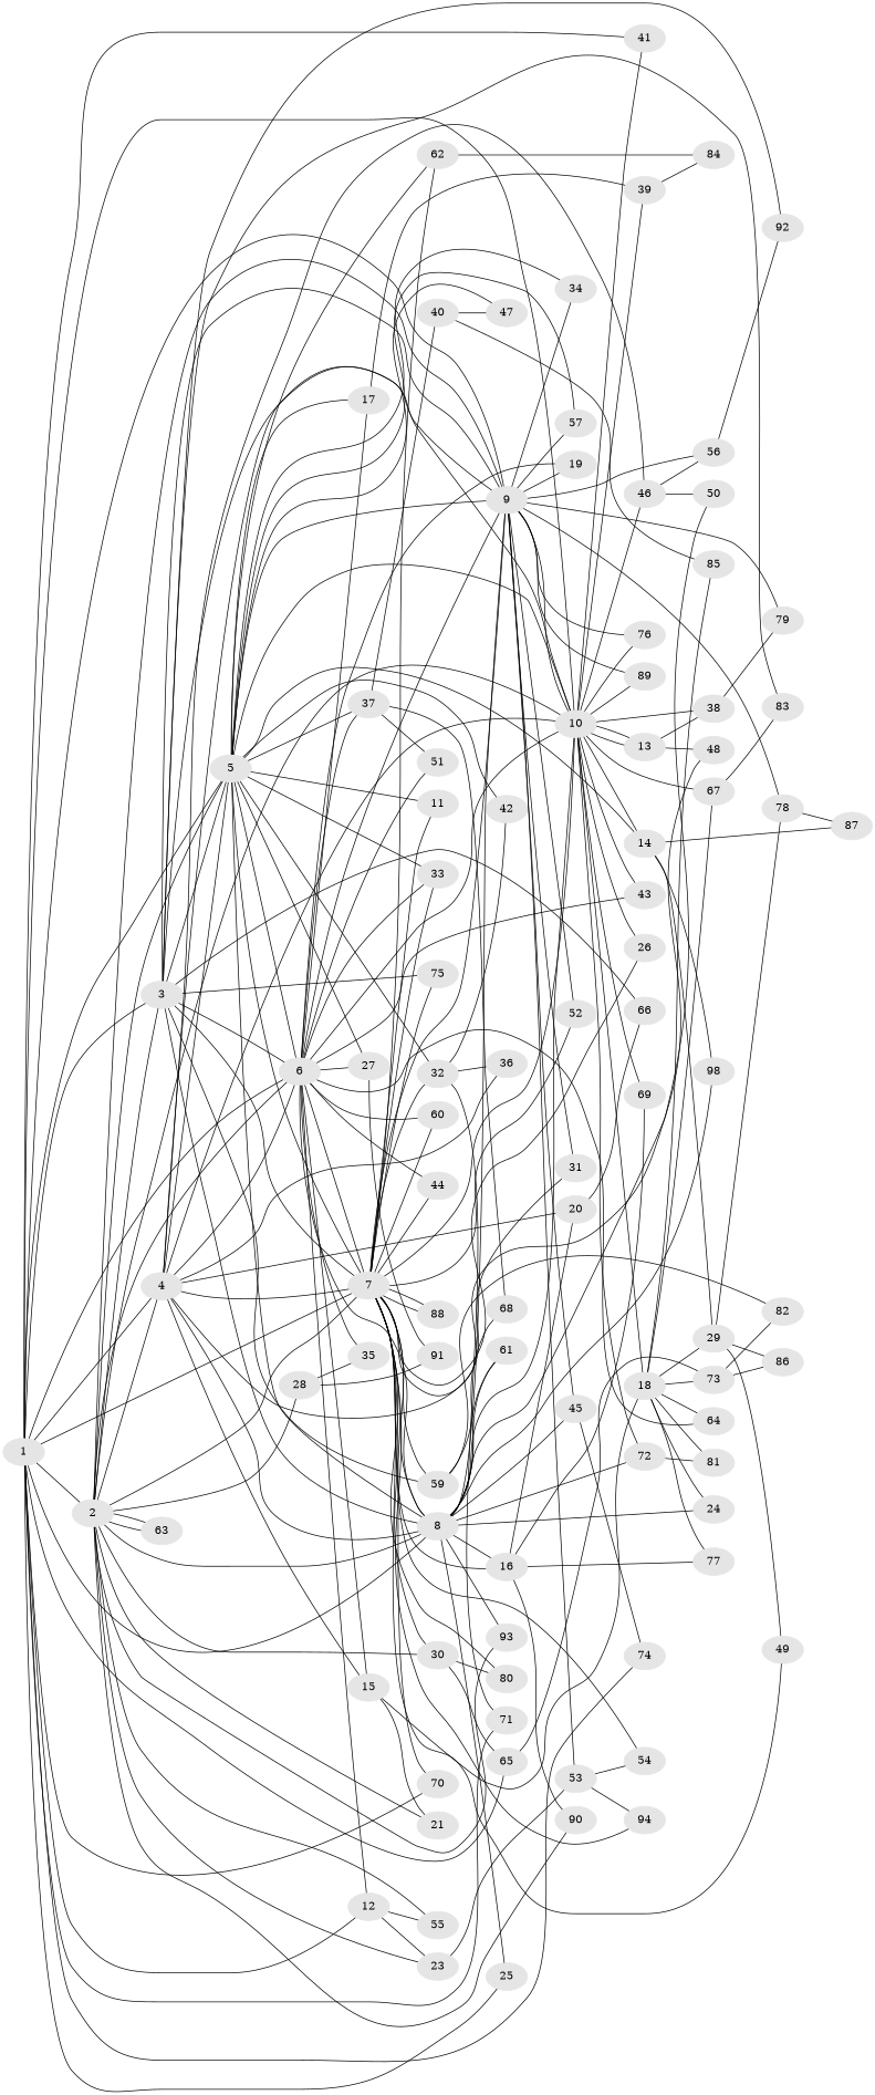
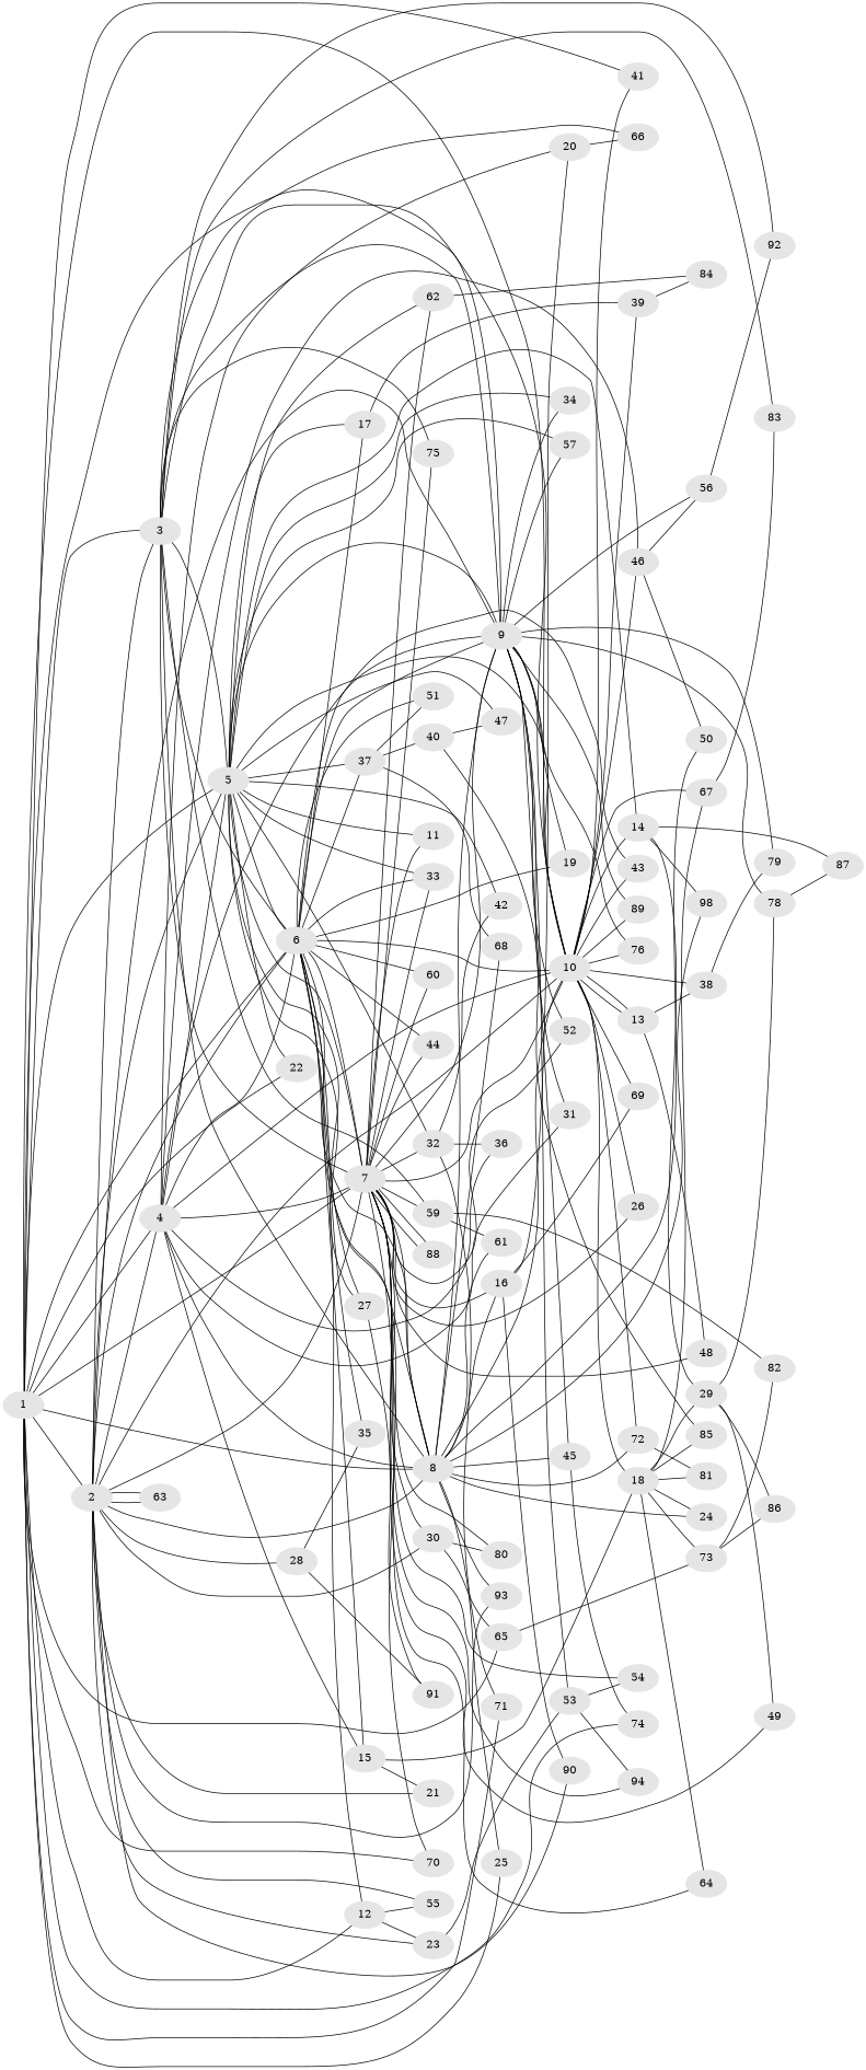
  graph {
    rankdir=LR
    node [color=gray90 style=filled]
    1
    2
    3
    4
    5
    6
    7
    8
    9
    10
    12
+   22
    25
    41
    65
    70
    71
    74
    21
    23
    28
    30
    55
    63
    90
    93
    59
    66
    75
    83
    92
    15
    20
    31
    36
    46
    11
    14
    17
    27
    32
    33
    34
    37
    42
    47
    57
    62
    19
    35
    43
    44
    51
    60
    64
    16
    26
    48
    49
    52
    54
    80
    88
    94
    24
    45
    50
    n68 [label=98]
    61
    68
    72
    53
    56
    76
    78
    79
    89
    13
    18
    38
    39
    67
    69
    73
    91
    40
    85
    82
    29
    87
    84
-   77
    81
    86
    1 -- 2
    1 -- 3
    1 -- 4
    1 -- 5
    1 -- 6
    1 -- 7
    1 -- 8
    1 -- 9
    1 -- 10
    1 -- 12
+   1 -- 22
    1 -- 25
    1 -- 41
    1 -- 65
    1 -- 70
    1 -- 71
    1 -- 74
    2 -- 3
    2 -- 4
    2 -- 5
    2 -- 6
    2 -- 7
    2 -- 8
    2 -- 9
    2 -- 10
    2 -- 21
    2 -- 23
    2 -- 28
    2 -- 30
    2 -- 55
    2 -- 63
    2 -- 63
    2 -- 90
    2 -- 93
    3 -- 5
    3 -- 6
    3 -- 7
    3 -- 8
    3 -- 9
    3 -- 10
    3 -- 59
    3 -- 66
    3 -- 75
    3 -- 83
    3 -- 92
    4 -- 5
    4 -- 6
    4 -- 7
    4 -- 8
    4 -- 9
    4 -- 10
    4 -- 15
    4 -- 20
    4 -- 31
    4 -- 36
    4 -- 46
    5 -- 6
    5 -- 7
    5 -- 8
    5 -- 9
    5 -- 10
+   5 -- 22
    5 -- 11
    5 -- 14
    5 -- 17
    5 -- 27
    5 -- 32
    5 -- 33
    5 -- 34
    5 -- 37
    5 -- 42
    5 -- 47
    5 -- 57
    5 -- 62
    6 -- 7
    6 -- 8
    6 -- 9
    6 -- 10
    6 -- 12
    6 -- 15
    6 -- 17
    6 -- 27
    6 -- 33
    6 -- 37
    6 -- 19
    6 -- 35
    6 -- 43
    6 -- 44
    6 -- 51
    6 -- 60
    6 -- 64
    7 -- 8
    7 -- 9
    7 -- 10
    7 -- 70
    7 -- 30
    7 -- 59
    7 -- 75
    7 -- 11
    7 -- 32
    7 -- 33
    7 -- 62
    7 -- 44
    7 -- 60
    7 -- 16
    7 -- 26
    7 -- 48
    7 -- 49
    7 -- 52
    7 -- 54
    7 -- 80
    7 -- 88
    7 -- 88
    7 -- 94
    8 -- 9
    8 -- 10
    8 -- 25
    8 -- 93
    8 -- 16
    8 -- 24
    8 -- 45
    8 -- 50
    8 -- n68
    8 -- 61
    8 -- 68
    8 -- 72
    9 -- 10
    9 -- 31
    9 -- 34
    9 -- 57
    9 -- 19
    9 -- 52
    9 -- 45
    9 -- 53
    9 -- 56
    9 -- 76
    9 -- 78
    9 -- 79
    9 -- 89
    10 -- 41
    10 -- 46
    10 -- 14
    10 -- 43
    10 -- 26
    10 -- 72
    10 -- 76
    10 -- 89
    10 -- 13
    10 -- 13
    10 -- 18
    10 -- 38
    10 -- 39
    10 -- 67
    10 -- 69
    12 -- 23
    12 -- 55
    65 -- 73
    23 -- 53
    28 -- 35
    28 -- 91
    30 -- 65
    30 -- 80
    59 -- 61
    59 -- 82
    15 -- 21
    15 -- 18
    20 -- 66
    46 -- 50
    46 -- 56
    14 -- n68
    14 -- 29
    14 -- 87
    17 -- 39
    27 -- 91
    32 -- 71
    32 -- 36
    32 -- 42
    37 -- 51
    37 -- 68
    37 -- 40
    62 -- 84
    16 -- 90
    16 -- 20
    16 -- 69
-   16 -- 77
    45 -- 74
    72 -- 81
    53 -- 54
    53 -- 94
    56 -- 92
    78 -- 87
    13 -- 48
    13 -- 38
    18 -- 64
    18 -- 24
    18 -- 67
    18 -- 73
    18 -- 85
    18 -- 29
-   18 -- 77
    18 -- 81
    38 -- 79
    39 -- 84
    67 -- 83
    73 -- 82
    73 -- 86
    40 -- 47
    40 -- 85
    29 -- 49
    29 -- 78
    29 -- 86
  }
